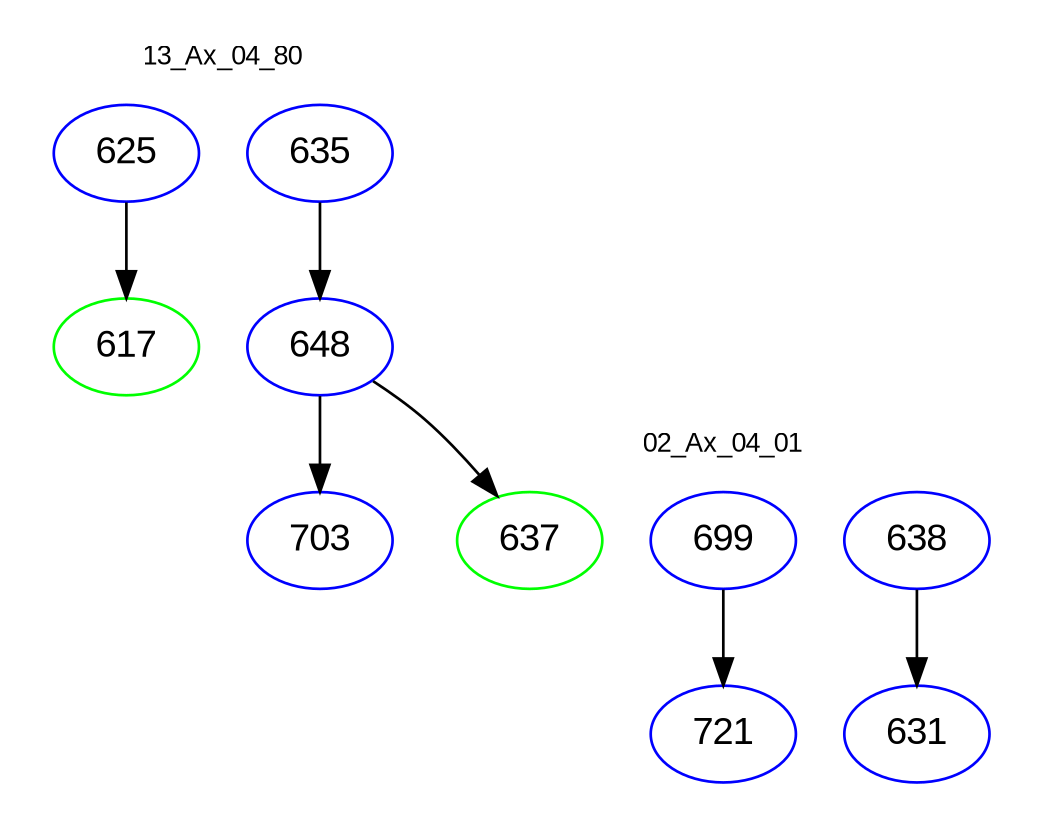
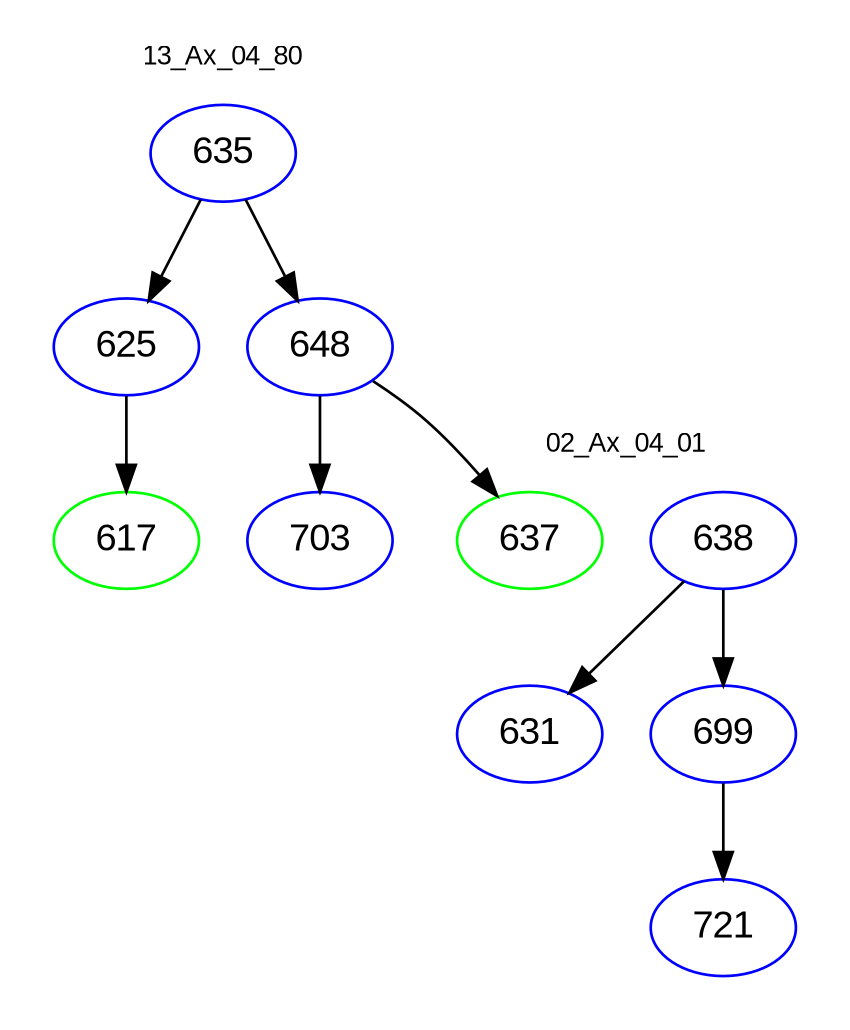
  digraph {
    fontname="Liberation Sans"
    node [color=blue fontname="Liberation Sans"]
    edge [color=black fontname="Liberation Sans"]
    n1 [label=635]
    n2 [label=625]
    n3 [label=648]
    n4 [color=green label=617]
    n5 [label=703]
    n6 [label=638]
    n7 [label=631]
    n8 [label=699]
    n9 [color=green label=637]
    n10 [label=721]
    subgraph cluster_1 {
      color=white
      fontsize=10
      label="13_Ax_04_80"
      n1
      n2
      n3
      n4
      n5
    }
    subgraph cluster_2 {
      color=white
      fontsize=10
      label="02_Ax_04_01"
      n6
      n7
      n8
      n9
      n10
    }
+   n1 -> n2
    n1 -> n3
    n2 -> n4
    n3 -> n5
    n3 -> n9
    n6 -> n7
+   n6 -> n8
    n8 -> n10
  }
